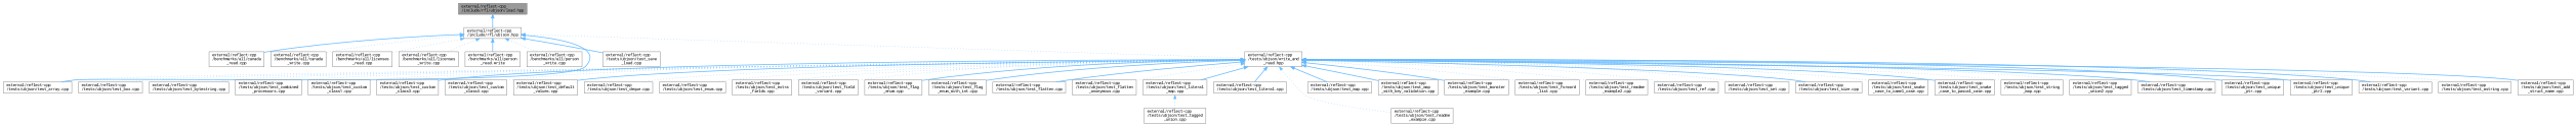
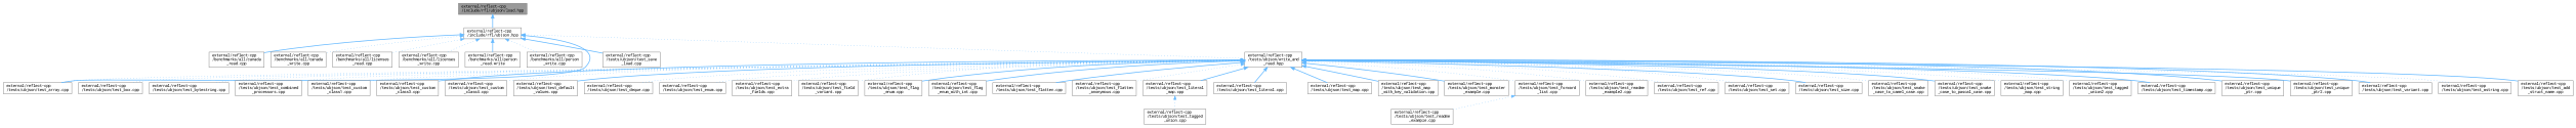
  digraph {
    fontname="Roboto Mono"
    node [color=grey40 fillcolor=white fontname="Roboto Mono" fontsize=10 shape=box style=filled]
    edge [color=steelblue1 dir=back fontname="Roboto Mono" fontsize=10 labelfontname=Helvetica labelfontsize=10 style=dotted]
    n1 [color=gray40 fillcolor=grey60 fontcolor=black height=0.2 label="external/reflect-cpp\l/include/rfl/ubjson/load.hpp" width=0.4]
    n2 [height=0.2 label="external/reflect-cpp\l/include/rfl/ubjson.hpp" width=0.4]
    n3 [height=0.2 label="external/reflect-cpp\l/benchmarks/all/canada\l_read.cpp" width=0.4]
    n4 [height=0.2 label="external/reflect-cpp\l/benchmarks/all/canada\l_write.cpp" width=0.4]
    n5 [height=0.2 label="external/reflect-cpp\l/benchmarks/all/licenses\l_read.cpp" width=0.4]
    n6 [height=0.2 label="external/reflect-cpp\l/benchmarks/all/licenses\l_write.cpp" width=0.4]
    n7 [height=0.2 label="external/reflect-cpp\l/benchmarks/all/person\l_read.write" width=0.4]
    n8 [height=0.2 label="external/reflect-cpp\l/benchmarks/all/person\l_write.cpp" width=0.4]
    n9 [height=0.2 label="external/reflect-cpp\l/tests/ubjson/test_array.cpp" width=0.4]
    n10 [height=0.2 label="external/reflect-cpp\l/tests/ubjson/test_save\l_load.cpp" width=0.4]
    n11 [height=0.2 label="external/reflect-cpp\l/tests/ubjson/write_and\l_read.hpp" width=0.4]
    n12 [height=0.2 label="external/reflect-cpp\l/tests/ubjson/test_add\l_struct_name.cpp" width=0.4]
    n13 [height=0.2 label="external/reflect-cpp\l/tests/ubjson/test_box.cpp" width=0.4]
    n14 [height=0.2 label="external/reflect-cpp\l/tests/ubjson/test_bytestring.cpp" width=0.4]
    n15 [height=0.2 label="external/reflect-cpp\l/tests/ubjson/test_combined\l_processors.cpp" width=0.4]
    n16 [height=0.2 label="external/reflect-cpp\l/tests/ubjson/test_custom\l_class1.cpp" width=0.4]
    n17 [height=0.2 label="external/reflect-cpp\l/tests/ubjson/test_custom\l_class3.cpp" width=0.4]
    n18 [height=0.2 label="external/reflect-cpp\l/tests/ubjson/test_custom\l_class4.cpp" width=0.4]
    n19 [height=0.2 label="external/reflect-cpp\l/tests/ubjson/test_default\l_values.cpp" width=0.4]
    n20 [height=0.2 label="external/reflect-cpp\l/tests/ubjson/test_deque.cpp" width=0.4]
    n21 [height=0.2 label="external/reflect-cpp\l/tests/ubjson/test_enum.cpp" width=0.4]
    n22 [height=0.2 label="external/reflect-cpp\l/tests/ubjson/test_extra\l_fields.cpp" width=0.4]
    n23 [height=0.2 label="external/reflect-cpp\l/tests/ubjson/test_field\l_variant.cpp" width=0.4]
    n24 [height=0.2 label="external/reflect-cpp\l/tests/ubjson/test_flag\l_enum.cpp" width=0.4]
    n25 [height=0.2 label="external/reflect-cpp\l/tests/ubjson/test_flag\l_enum_with_int.cpp" width=0.4]
    n26 [height=0.2 label="external/reflect-cpp\l/tests/ubjson/test_flatten.cpp" width=0.4]
    n27 [height=0.2 label="external/reflect-cpp\l/tests/ubjson/test_flatten\l_anonymous.cpp" width=0.4]
    n28 [height=0.2 label="external/reflect-cpp\l/tests/ubjson/test_forward\l_list.cpp" width=0.4]
    n29 [height=0.2 label="external/reflect-cpp\l/tests/ubjson/test_literal.cpp" width=0.4]
    n30 [height=0.2 label="external/reflect-cpp\l/tests/ubjson/test_literal\l_map.cpp" width=0.4]
    n31 [height=0.2 label="external/reflect-cpp\l/tests/ubjson/test_map.cpp" width=0.4]
    n32 [height=0.2 label="external/reflect-cpp\l/tests/ubjson/test_map\l_with_key_validation.cpp" width=0.4]
    n33 [height=0.2 label="external/reflect-cpp\l/tests/ubjson/test_monster\l_example.cpp" width=0.4]
    n34 [height=0.2 label="external/reflect-cpp\l/tests/ubjson/test_readme\l_example.cpp" width=0.4]
    n35 [height=0.2 label="external/reflect-cpp\l/tests/ubjson/test_readme\l_example2.cpp" width=0.4]
    n36 [height=0.2 label="external/reflect-cpp\l/tests/ubjson/test_ref.cpp" width=0.4]
    n37 [height=0.2 label="external/reflect-cpp\l/tests/ubjson/test_set.cpp" width=0.4]
    n38 [height=0.2 label="external/reflect-cpp\l/tests/ubjson/test_size.cpp" width=0.4]
    n39 [height=0.2 label="external/reflect-cpp\l/tests/ubjson/test_snake\l_case_to_camel_case.cpp" width=0.4]
    n40 [height=0.2 label="external/reflect-cpp\l/tests/ubjson/test_snake\l_case_to_pascal_case.cpp" width=0.4]
    n41 [height=0.2 label="external/reflect-cpp\l/tests/ubjson/test_string\l_map.cpp" width=0.4]
    n42 [height=0.2 label="external/reflect-cpp\l/tests/ubjson/test_tagged\l_union2.cpp" width=0.4]
    n43 [height=0.2 label="external/reflect-cpp\l/tests/ubjson/test_timestamp.cpp" width=0.4]
    n44 [height=0.2 label="external/reflect-cpp\l/tests/ubjson/test_unique\l_ptr.cpp" width=0.4]
    n45 [height=0.2 label="external/reflect-cpp\l/tests/ubjson/test_unique\l_ptr2.cpp" width=0.4]
    n46 [height=0.2 label="external/reflect-cpp\l/tests/ubjson/test_variant.cpp" width=0.4]
    n47 [height=0.2 label="external/reflect-cpp\l/tests/ubjson/test_wstring.cpp" width=0.4]
    n48 [height=0.2 label="external/reflect-cpp\l/tests/ubjson/test_tagged\l_union.cpp" width=0.4]
    n1 -> n2 [style=bold]
    n2 -> n3 [style=bold]
    n2 -> n4
    n2 -> n5
    n2 -> n6
    n2 -> n7 [style=bold]
    n2 -> n8
    n2 -> n9 [style=bold]
    n2 -> n10 [style=bold]
    n2 -> n11
    n11 -> n9
    n11 -> n12 [style=bold]
    n11 -> n13
    n11 -> n14
    n11 -> n15
    n11 -> n16
    n11 -> n17 [style=bold]
    n11 -> n18
    n11 -> n19 [style=bold]
    n11 -> n20
    n11 -> n21
    n11 -> n22
    n11 -> n23
    n11 -> n24 [style=bold]
    n11 -> n25 [style=bold]
    n11 -> n26 [style=bold]
    n11 -> n27
    n11 -> n28
    n11 -> n29 [style=bold]
    n11 -> n30 [style=bold]
    n11 -> n31 [style=bold]
    n11 -> n32 [style=bold]
    n11 -> n33 [style=bold]
-   n11 -> n34
+   n28 -> n34
    n11 -> n35
    n11 -> n36
    n11 -> n37
    n11 -> n38 [style=bold]
    n11 -> n39
    n11 -> n40 [style=bold]
    n11 -> n41
    n11 -> n42
    n11 -> n43 [style=bold]
    n11 -> n44 [style=bold]
    n11 -> n45 [style=bold]
    n11 -> n46 [style=bold]
    n11 -> n47
    n30 -> n48
  }
